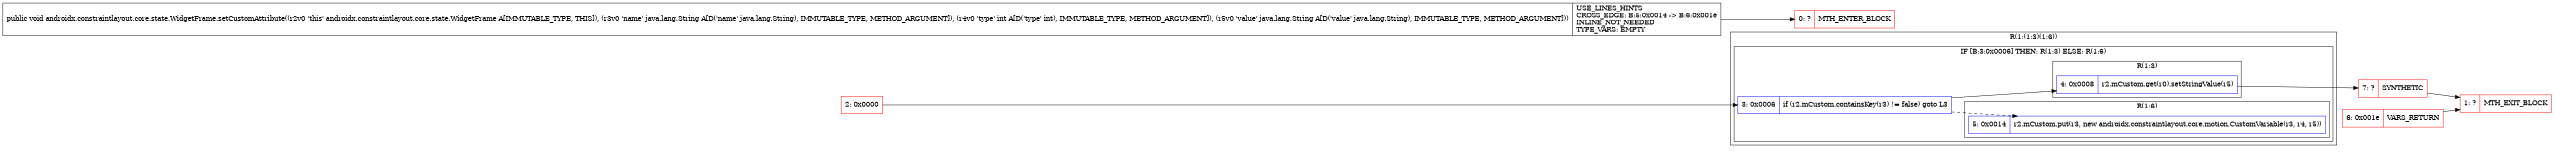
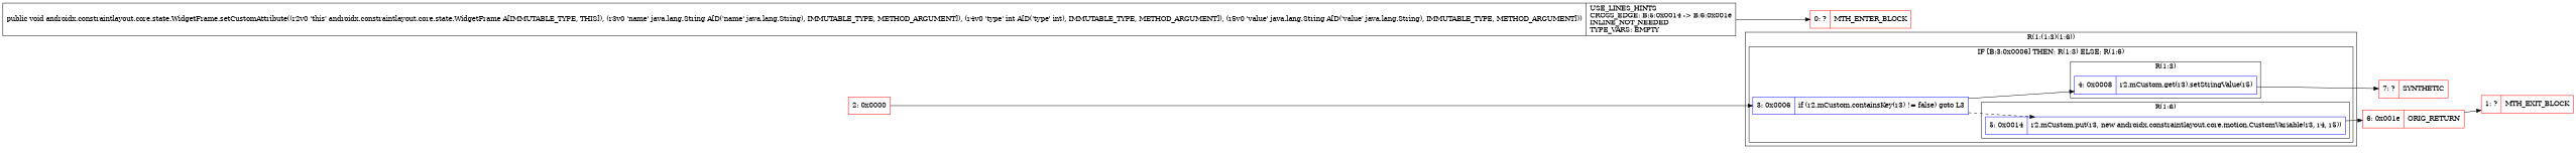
  digraph {
    rankdir=LR
    node [color=red shape=record]
-   n1 [color=blue label="{4\:\ 0x0008|r2.mCustom.get(r0).setStringValue(r5)\l}"]
+   n1 [color=blue label="{4\:\ 0x0008|r2.mCustom.get(r3).setStringValue(r5)\l}"]
    n2 [color=blue label="{5\:\ 0x0014|r2.mCustom.put(r3, new androidx.constraintlayout.core.motion.CustomVariable(r3, r4, r5))\l}"]
    n3 [color=blue label="{3\:\ 0x0006|if (r2.mCustom.containsKey(r3) != false) goto L3\l}"]
    n4 [label="{7\:\ ?|SYNTHETIC\l}"]
-   n5 [label="{6\:\ 0x001e|VARS_RETURN\l}"]
+   n5 [label="{6\:\ 0x001e|ORIG_RETURN\l}"]
    n6 [label="{1\:\ ?|MTH_EXIT_BLOCK\l}"]
    n7 [label="{0\:\ ?|MTH_ENTER_BLOCK\l}"]
    n8 [label="{2\:\ 0x0000}"]
    n9 [label="{public void androidx.constraintlayout.core.state.WidgetFrame.setCustomAttribute((r2v0 'this' androidx.constraintlayout.core.state.WidgetFrame A[IMMUTABLE_TYPE, THIS]), (r3v0 'name' java.lang.String A[D('name' java.lang.String), IMMUTABLE_TYPE, METHOD_ARGUMENT]), (r4v0 'type' int A[D('type' int), IMMUTABLE_TYPE, METHOD_ARGUMENT]), (r5v0 'value' java.lang.String A[D('value' java.lang.String), IMMUTABLE_TYPE, METHOD_ARGUMENT]))  | USE_LINES_HINTS\lCROSS_EDGE: B:5:0x0014 \-\> B:6:0x001e\lINLINE_NOT_NEEDED\lTYPE_VARS: EMPTY\l}" color=""]
    subgraph cluster_1 {
      label="R(1:(1:3)(1:6))"
      subgraph cluster_2 {
        label="IF [B:3:0x0006] THEN: R(1:3) ELSE: R(1:6)"
        n3
        subgraph cluster_3 {
          label="R(1:3)"
          n1
        }
        subgraph cluster_4 {
          label="R(1:6)"
          n2
        }
      }
    }
    n1 -> n4
+   n2 -> n5
    n3 -> n1
    n3 -> n2 [style=dashed]
-   n4 -> n6
    n5 -> n6
    n8 -> n3
    n9 -> n7
  }
